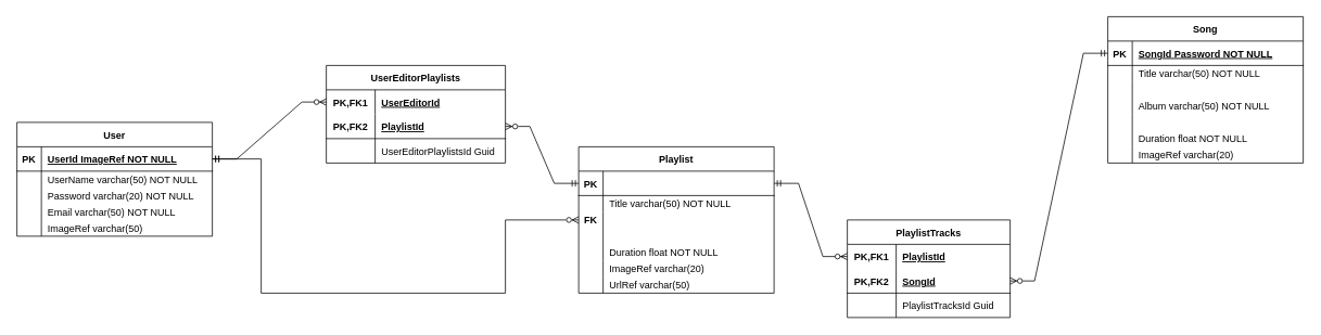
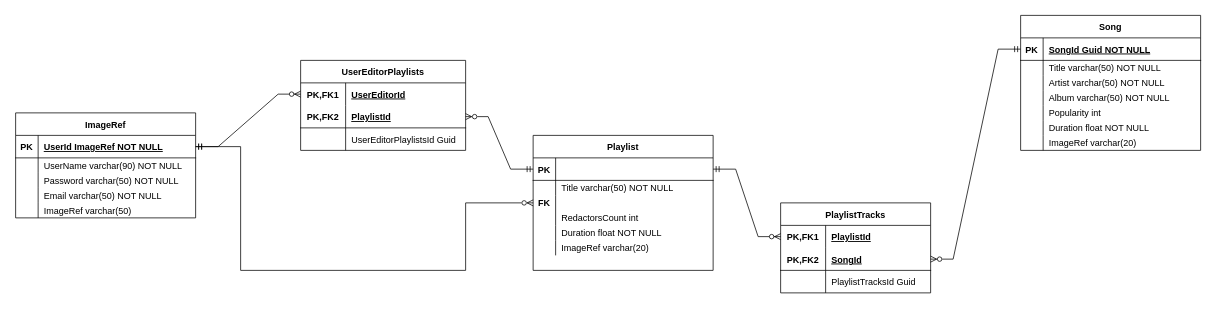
  <mxCell id="0" />
  <mxCell id="1" parent="0" />
- <mxCell id="2" value="User" style="shape=table;startSize=30;container=1;collapsible=1;childLayout=tableLayout;fixedRows=1;rowLines=0;fontStyle=1;align=center;resizeLast=1;" parent="1" vertex="1"><mxGeometry x="20" y="150" width="240" height="140" as="geometry" /></mxCell>
+ <mxCell id="2" value="ImageRef" style="shape=table;startSize=30;container=1;collapsible=1;childLayout=tableLayout;fixedRows=1;rowLines=0;fontStyle=1;align=center;resizeLast=1;" parent="1" vertex="1"><mxGeometry x="20" y="150" width="240" height="140" as="geometry" /></mxCell>
  <mxCell id="3" value="" style="shape=partialRectangle;collapsible=0;dropTarget=0;pointerEvents=0;fillColor=none;points=[[0,0.5],[1,0.5]];portConstraint=eastwest;top=0;left=0;right=0;bottom=1;" parent="2" vertex="1"><mxGeometry y="30" width="240" height="30" as="geometry" /></mxCell>
  <mxCell id="4" value="PK" style="shape=partialRectangle;overflow=hidden;connectable=0;fillColor=none;top=0;left=0;bottom=0;right=0;fontStyle=1;" parent="3" vertex="1"><mxGeometry width="30" height="30" as="geometry"><mxRectangle width="30" height="30" as="alternateBounds" /></mxGeometry></mxCell>
  <mxCell id="5" value="UserId ImageRef NOT NULL " style="shape=partialRectangle;overflow=hidden;connectable=0;fillColor=none;top=0;left=0;bottom=0;right=0;align=left;spacingLeft=6;fontStyle=5;" parent="3" vertex="1"><mxGeometry x="30" width="210" height="30" as="geometry"><mxRectangle width="210" height="30" as="alternateBounds" /></mxGeometry></mxCell>
  <mxCell id="6" value="" style="shape=partialRectangle;collapsible=0;dropTarget=0;pointerEvents=0;fillColor=none;points=[[0,0.5],[1,0.5]];portConstraint=eastwest;top=0;left=0;right=0;bottom=0;" parent="2" vertex="1"><mxGeometry y="60" width="240" height="20" as="geometry" /></mxCell>
  <mxCell id="7" value="" style="shape=partialRectangle;overflow=hidden;connectable=0;fillColor=none;top=0;left=0;bottom=0;right=0;" parent="6" vertex="1"><mxGeometry width="30" height="20" as="geometry"><mxRectangle width="30" height="20" as="alternateBounds" /></mxGeometry></mxCell>
- <mxCell id="8" value="UserName varchar(50) NOT NULL" style="shape=partialRectangle;overflow=hidden;connectable=0;fillColor=none;top=0;left=0;bottom=0;right=0;align=left;spacingLeft=6;" parent="6" vertex="1"><mxGeometry x="30" width="210" height="20" as="geometry"><mxRectangle width="210" height="20" as="alternateBounds" /></mxGeometry></mxCell>
+ <mxCell id="8" value="UserName varchar(90) NOT NULL" style="shape=partialRectangle;overflow=hidden;connectable=0;fillColor=none;top=0;left=0;bottom=0;right=0;align=left;spacingLeft=6;" parent="6" vertex="1"><mxGeometry x="30" width="210" height="20" as="geometry"><mxRectangle width="210" height="20" as="alternateBounds" /></mxGeometry></mxCell>
  <mxCell id="9" value="" style="shape=partialRectangle;collapsible=0;dropTarget=0;pointerEvents=0;fillColor=none;points=[[0,0.5],[1,0.5]];portConstraint=eastwest;top=0;left=0;right=0;bottom=0;" parent="2" vertex="1"><mxGeometry y="80" width="240" height="20" as="geometry" /></mxCell>
  <mxCell id="10" value="" style="shape=partialRectangle;overflow=hidden;connectable=0;fillColor=none;top=0;left=0;bottom=0;right=0;" parent="9" vertex="1"><mxGeometry width="30" height="20" as="geometry"><mxRectangle width="30" height="20" as="alternateBounds" /></mxGeometry></mxCell>
- <mxCell id="11" value="Password varchar(20) NOT NULL" style="shape=partialRectangle;overflow=hidden;connectable=0;fillColor=none;top=0;left=0;bottom=0;right=0;align=left;spacingLeft=6;" parent="9" vertex="1"><mxGeometry x="30" width="210" height="20" as="geometry"><mxRectangle width="210" height="20" as="alternateBounds" /></mxGeometry></mxCell>
+ <mxCell id="11" value="Password varchar(50) NOT NULL" style="shape=partialRectangle;overflow=hidden;connectable=0;fillColor=none;top=0;left=0;bottom=0;right=0;align=left;spacingLeft=6;" parent="9" vertex="1"><mxGeometry x="30" width="210" height="20" as="geometry"><mxRectangle width="210" height="20" as="alternateBounds" /></mxGeometry></mxCell>
  <mxCell id="12" value="" style="shape=partialRectangle;collapsible=0;dropTarget=0;pointerEvents=0;fillColor=none;points=[[0,0.5],[1,0.5]];portConstraint=eastwest;top=0;left=0;right=0;bottom=0;" parent="2" vertex="1"><mxGeometry y="100" width="240" height="20" as="geometry" /></mxCell>
  <mxCell id="13" value="" style="shape=partialRectangle;overflow=hidden;connectable=0;fillColor=none;top=0;left=0;bottom=0;right=0;" parent="12" vertex="1"><mxGeometry width="30" height="20" as="geometry"><mxRectangle width="30" height="20" as="alternateBounds" /></mxGeometry></mxCell>
  <mxCell id="14" value="Email varchar(50) NOT NULL" style="shape=partialRectangle;overflow=hidden;connectable=0;fillColor=none;top=0;left=0;bottom=0;right=0;align=left;spacingLeft=6;" parent="12" vertex="1"><mxGeometry x="30" width="210" height="20" as="geometry"><mxRectangle width="210" height="20" as="alternateBounds" /></mxGeometry></mxCell>
  <mxCell id="15" value="" style="shape=partialRectangle;collapsible=0;dropTarget=0;pointerEvents=0;fillColor=none;points=[[0,0.5],[1,0.5]];portConstraint=eastwest;top=0;left=0;right=0;bottom=0;" parent="2" vertex="1"><mxGeometry y="120" width="240" height="20" as="geometry" /></mxCell>
  <mxCell id="16" value="" style="shape=partialRectangle;overflow=hidden;connectable=0;fillColor=none;top=0;left=0;bottom=0;right=0;" parent="15" vertex="1"><mxGeometry width="30" height="20" as="geometry"><mxRectangle width="30" height="20" as="alternateBounds" /></mxGeometry></mxCell>
  <mxCell id="17" value="ImageRef varchar(50)" style="shape=partialRectangle;overflow=hidden;connectable=0;fillColor=none;top=0;left=0;bottom=0;right=0;align=left;spacingLeft=6;" parent="15" vertex="1"><mxGeometry x="30" width="210" height="20" as="geometry"><mxRectangle width="210" height="20" as="alternateBounds" /></mxGeometry></mxCell>
  <mxCell id="18" value="Song" style="shape=table;startSize=30;container=1;collapsible=1;childLayout=tableLayout;fixedRows=1;rowLines=0;fontStyle=1;align=center;resizeLast=1;" parent="1" vertex="1"><mxGeometry x="1360" y="20" width="240" height="180" as="geometry" /></mxCell>
  <mxCell id="19" value="" style="shape=partialRectangle;collapsible=0;dropTarget=0;pointerEvents=0;fillColor=none;points=[[0,0.5],[1,0.5]];portConstraint=eastwest;top=0;left=0;right=0;bottom=1;" parent="18" vertex="1"><mxGeometry y="30" width="240" height="30" as="geometry" /></mxCell>
  <mxCell id="20" value="PK" style="shape=partialRectangle;overflow=hidden;connectable=0;fillColor=none;top=0;left=0;bottom=0;right=0;fontStyle=1;" parent="19" vertex="1"><mxGeometry width="30" height="30" as="geometry"><mxRectangle width="30" height="30" as="alternateBounds" /></mxGeometry></mxCell>
- <mxCell id="21" value="SongId Password NOT NULL " style="shape=partialRectangle;overflow=hidden;connectable=0;fillColor=none;top=0;left=0;bottom=0;right=0;align=left;spacingLeft=6;fontStyle=5;" parent="19" vertex="1"><mxGeometry x="30" width="210" height="30" as="geometry"><mxRectangle width="210" height="30" as="alternateBounds" /></mxGeometry></mxCell>
+ <mxCell id="21" value="SongId Guid NOT NULL " style="shape=partialRectangle;overflow=hidden;connectable=0;fillColor=none;top=0;left=0;bottom=0;right=0;align=left;spacingLeft=6;fontStyle=5;" parent="19" vertex="1"><mxGeometry x="30" width="210" height="30" as="geometry"><mxRectangle width="210" height="30" as="alternateBounds" /></mxGeometry></mxCell>
  <mxCell id="22" value="" style="shape=partialRectangle;collapsible=0;dropTarget=0;pointerEvents=0;fillColor=none;points=[[0,0.5],[1,0.5]];portConstraint=eastwest;top=0;left=0;right=0;bottom=0;" parent="18" vertex="1"><mxGeometry y="60" width="240" height="20" as="geometry" /></mxCell>
  <mxCell id="23" value="" style="shape=partialRectangle;overflow=hidden;connectable=0;fillColor=none;top=0;left=0;bottom=0;right=0;" parent="22" vertex="1"><mxGeometry width="30" height="20" as="geometry"><mxRectangle width="30" height="20" as="alternateBounds" /></mxGeometry></mxCell>
  <mxCell id="24" value="Title varchar(50) NOT NULL" style="shape=partialRectangle;overflow=hidden;connectable=0;fillColor=none;top=0;left=0;bottom=0;right=0;align=left;spacingLeft=6;" parent="22" vertex="1"><mxGeometry x="30" width="210" height="20" as="geometry"><mxRectangle width="210" height="20" as="alternateBounds" /></mxGeometry></mxCell>
  <mxCell id="25" value="" style="shape=partialRectangle;collapsible=0;dropTarget=0;pointerEvents=0;fillColor=none;points=[[0,0.5],[1,0.5]];portConstraint=eastwest;top=0;left=0;right=0;bottom=0;" parent="18" vertex="1"><mxGeometry y="80" width="240" height="20" as="geometry" /></mxCell>
  <mxCell id="26" value="" style="shape=partialRectangle;overflow=hidden;connectable=0;fillColor=none;top=0;left=0;bottom=0;right=0;fontStyle=1" parent="25" vertex="1"><mxGeometry width="30" height="20" as="geometry"><mxRectangle width="30" height="20" as="alternateBounds" /></mxGeometry></mxCell>
+ <mxCell id="27" value="Artist varchar(50) NOT NULL" style="shape=partialRectangle;overflow=hidden;connectable=0;fillColor=none;top=0;left=0;bottom=0;right=0;align=left;spacingLeft=6;" parent="25" vertex="1"><mxGeometry x="30" width="210" height="20" as="geometry"><mxRectangle width="210" height="20" as="alternateBounds" /></mxGeometry></mxCell>
  <mxCell id="28" value="" style="shape=partialRectangle;collapsible=0;dropTarget=0;pointerEvents=0;fillColor=none;points=[[0,0.5],[1,0.5]];portConstraint=eastwest;top=0;left=0;right=0;bottom=0;" parent="18" vertex="1"><mxGeometry y="100" width="240" height="20" as="geometry" /></mxCell>
  <mxCell id="29" value="" style="shape=partialRectangle;overflow=hidden;connectable=0;fillColor=none;top=0;left=0;bottom=0;right=0;fontStyle=1" parent="28" vertex="1"><mxGeometry width="30" height="20" as="geometry"><mxRectangle width="30" height="20" as="alternateBounds" /></mxGeometry></mxCell>
  <mxCell id="30" value="Album varchar(50) NOT NULL" style="shape=partialRectangle;overflow=hidden;connectable=0;fillColor=none;top=0;left=0;bottom=0;right=0;align=left;spacingLeft=6;" parent="28" vertex="1"><mxGeometry x="30" width="210" height="20" as="geometry"><mxRectangle width="210" height="20" as="alternateBounds" /></mxGeometry></mxCell>
  <mxCell id="31" value="" style="shape=partialRectangle;collapsible=0;dropTarget=0;pointerEvents=0;fillColor=none;points=[[0,0.5],[1,0.5]];portConstraint=eastwest;top=0;left=0;right=0;bottom=0;" parent="18" vertex="1"><mxGeometry y="120" width="240" height="20" as="geometry" /></mxCell>
  <mxCell id="32" value="" style="shape=partialRectangle;overflow=hidden;connectable=0;fillColor=none;top=0;left=0;bottom=0;right=0;" parent="31" vertex="1"><mxGeometry width="30" height="20" as="geometry"><mxRectangle width="30" height="20" as="alternateBounds" /></mxGeometry></mxCell>
+ <mxCell id="33" value="Popularity int" style="shape=partialRectangle;overflow=hidden;connectable=0;fillColor=none;top=0;left=0;bottom=0;right=0;align=left;spacingLeft=6;" parent="31" vertex="1"><mxGeometry x="30" width="210" height="20" as="geometry"><mxRectangle width="210" height="20" as="alternateBounds" /></mxGeometry></mxCell>
  <mxCell id="34" value="" style="shape=partialRectangle;collapsible=0;dropTarget=0;pointerEvents=0;fillColor=none;points=[[0,0.5],[1,0.5]];portConstraint=eastwest;top=0;left=0;right=0;bottom=0;" parent="18" vertex="1"><mxGeometry y="140" width="240" height="20" as="geometry" /></mxCell>
  <mxCell id="35" value="" style="shape=partialRectangle;overflow=hidden;connectable=0;fillColor=none;top=0;left=0;bottom=0;right=0;" parent="34" vertex="1"><mxGeometry width="30" height="20" as="geometry"><mxRectangle width="30" height="20" as="alternateBounds" /></mxGeometry></mxCell>
  <mxCell id="36" value="Duration float NOT NULL" style="shape=partialRectangle;overflow=hidden;connectable=0;fillColor=none;top=0;left=0;bottom=0;right=0;align=left;spacingLeft=6;" parent="34" vertex="1"><mxGeometry x="30" width="210" height="20" as="geometry"><mxRectangle width="210" height="20" as="alternateBounds" /></mxGeometry></mxCell>
  <mxCell id="37" value="" style="shape=partialRectangle;collapsible=0;dropTarget=0;pointerEvents=0;fillColor=none;points=[[0,0.5],[1,0.5]];portConstraint=eastwest;top=0;left=0;right=0;bottom=0;" parent="18" vertex="1"><mxGeometry y="160" width="240" height="20" as="geometry" /></mxCell>
  <mxCell id="38" value="" style="shape=partialRectangle;overflow=hidden;connectable=0;fillColor=none;top=0;left=0;bottom=0;right=0;" parent="37" vertex="1"><mxGeometry width="30" height="20" as="geometry"><mxRectangle width="30" height="20" as="alternateBounds" /></mxGeometry></mxCell>
  <mxCell id="39" value="ImageRef varchar(20)" style="shape=partialRectangle;overflow=hidden;connectable=0;fillColor=none;top=0;left=0;bottom=0;right=0;align=left;spacingLeft=6;" parent="37" vertex="1"><mxGeometry x="30" width="210" height="20" as="geometry"><mxRectangle width="210" height="20" as="alternateBounds" /></mxGeometry></mxCell>
  <mxCell id="40" value="Playlist" style="shape=table;startSize=30;container=1;collapsible=1;childLayout=tableLayout;fixedRows=1;rowLines=0;fontStyle=1;align=center;resizeLast=1;" parent="1" vertex="1"><mxGeometry x="710" y="180" width="240" height="180" as="geometry" /></mxCell>
  <mxCell id="41" value="" style="shape=partialRectangle;collapsible=0;dropTarget=0;pointerEvents=0;fillColor=none;points=[[0,0.5],[1,0.5]];portConstraint=eastwest;top=0;left=0;right=0;bottom=1;" parent="40" vertex="1"><mxGeometry y="30" width="240" height="30" as="geometry" /></mxCell>
  <mxCell id="42" value="PK" style="shape=partialRectangle;overflow=hidden;connectable=0;fillColor=none;top=0;left=0;bottom=0;right=0;fontStyle=1;" parent="41" vertex="1"><mxGeometry width="30" height="30" as="geometry"><mxRectangle width="30" height="30" as="alternateBounds" /></mxGeometry></mxCell>
  <mxCell id="43" value="" style="shape=partialRectangle;collapsible=0;dropTarget=0;pointerEvents=0;fillColor=none;points=[[0,0.5],[1,0.5]];portConstraint=eastwest;top=0;left=0;right=0;bottom=0;" parent="40" vertex="1"><mxGeometry y="60" width="240" height="20" as="geometry" /></mxCell>
  <mxCell id="44" value="" style="shape=partialRectangle;overflow=hidden;connectable=0;fillColor=none;top=0;left=0;bottom=0;right=0;" parent="43" vertex="1"><mxGeometry width="30" height="20" as="geometry"><mxRectangle width="30" height="20" as="alternateBounds" /></mxGeometry></mxCell>
  <mxCell id="45" value="Title varchar(50) NOT NULL" style="shape=partialRectangle;overflow=hidden;connectable=0;fillColor=none;top=0;left=0;bottom=0;right=0;align=left;spacingLeft=6;" parent="43" vertex="1"><mxGeometry x="30" width="210" height="20" as="geometry"><mxRectangle width="210" height="20" as="alternateBounds" /></mxGeometry></mxCell>
  <mxCell id="46" value="" style="shape=partialRectangle;collapsible=0;dropTarget=0;pointerEvents=0;fillColor=none;points=[[0,0.5],[1,0.5]];portConstraint=eastwest;top=0;left=0;right=0;bottom=0;" parent="40" vertex="1"><mxGeometry y="80" width="240" height="20" as="geometry" /></mxCell>
  <mxCell id="47" value="FK" style="shape=partialRectangle;overflow=hidden;connectable=0;fillColor=none;top=0;left=0;bottom=0;right=0;fontStyle=1" parent="46" vertex="1"><mxGeometry width="30" height="20" as="geometry"><mxRectangle width="30" height="20" as="alternateBounds" /></mxGeometry></mxCell>
  <mxCell id="48" value="" style="shape=partialRectangle;collapsible=0;dropTarget=0;pointerEvents=0;fillColor=none;points=[[0,0.5],[1,0.5]];portConstraint=eastwest;top=0;left=0;right=0;bottom=0;" parent="40" vertex="1"><mxGeometry y="100" width="240" height="20" as="geometry" /></mxCell>
  <mxCell id="49" value="" style="shape=partialRectangle;overflow=hidden;connectable=0;fillColor=none;top=0;left=0;bottom=0;right=0;" parent="48" vertex="1"><mxGeometry width="30" height="20" as="geometry"><mxRectangle width="30" height="20" as="alternateBounds" /></mxGeometry></mxCell>
+ <mxCell id="50" value="RedactorsCount int" style="shape=partialRectangle;overflow=hidden;connectable=0;fillColor=none;top=0;left=0;bottom=0;right=0;align=left;spacingLeft=6;" parent="48" vertex="1"><mxGeometry x="30" width="210" height="20" as="geometry"><mxRectangle width="210" height="20" as="alternateBounds" /></mxGeometry></mxCell>
  <mxCell id="51" value="" style="shape=partialRectangle;collapsible=0;dropTarget=0;pointerEvents=0;fillColor=none;points=[[0,0.5],[1,0.5]];portConstraint=eastwest;top=0;left=0;right=0;bottom=0;" parent="40" vertex="1"><mxGeometry y="120" width="240" height="20" as="geometry" /></mxCell>
  <mxCell id="52" value="" style="shape=partialRectangle;overflow=hidden;connectable=0;fillColor=none;top=0;left=0;bottom=0;right=0;" parent="51" vertex="1"><mxGeometry width="30" height="20" as="geometry"><mxRectangle width="30" height="20" as="alternateBounds" /></mxGeometry></mxCell>
  <mxCell id="53" value="Duration float NOT NULL" style="shape=partialRectangle;overflow=hidden;connectable=0;fillColor=none;top=0;left=0;bottom=0;right=0;align=left;spacingLeft=6;" parent="51" vertex="1"><mxGeometry x="30" width="210" height="20" as="geometry"><mxRectangle width="210" height="20" as="alternateBounds" /></mxGeometry></mxCell>
  <mxCell id="54" value="" style="shape=partialRectangle;collapsible=0;dropTarget=0;pointerEvents=0;fillColor=none;points=[[0,0.5],[1,0.5]];portConstraint=eastwest;top=0;left=0;right=0;bottom=0;" parent="40" vertex="1"><mxGeometry y="140" width="240" height="20" as="geometry" /></mxCell>
  <mxCell id="55" value="" style="shape=partialRectangle;overflow=hidden;connectable=0;fillColor=none;top=0;left=0;bottom=0;right=0;" parent="54" vertex="1"><mxGeometry width="30" height="20" as="geometry"><mxRectangle width="30" height="20" as="alternateBounds" /></mxGeometry></mxCell>
  <mxCell id="56" value="ImageRef varchar(20)" style="shape=partialRectangle;overflow=hidden;connectable=0;fillColor=none;top=0;left=0;bottom=0;right=0;align=left;spacingLeft=6;" parent="54" vertex="1"><mxGeometry x="30" width="210" height="20" as="geometry"><mxRectangle width="210" height="20" as="alternateBounds" /></mxGeometry></mxCell>
  <mxCell id="57" value="" style="shape=partialRectangle;collapsible=0;dropTarget=0;pointerEvents=0;fillColor=none;points=[[0,0.5],[1,0.5]];portConstraint=eastwest;top=0;left=0;right=0;bottom=0;" parent="40" vertex="1"><mxGeometry y="160" width="240" height="20" as="geometry" /></mxCell>
  <mxCell id="58" value="" style="shape=partialRectangle;overflow=hidden;connectable=0;fillColor=none;top=0;left=0;bottom=0;right=0;" parent="57" vertex="1"><mxGeometry width="30" height="20" as="geometry"><mxRectangle width="30" height="20" as="alternateBounds" /></mxGeometry></mxCell>
- <mxCell id="59" value="UrlRef varchar(50)" style="shape=partialRectangle;overflow=hidden;connectable=0;fillColor=none;top=0;left=0;bottom=0;right=0;align=left;spacingLeft=6;" parent="57" vertex="1"><mxGeometry x="30" width="210" height="20" as="geometry"><mxRectangle width="210" height="20" as="alternateBounds" /></mxGeometry></mxCell>
  <mxCell id="60" value="" style="edgeStyle=entityRelationEdgeStyle;fontSize=12;html=1;endArrow=ERzeroToMany;startArrow=ERmandOne;rounded=0;exitX=1;exitY=0.5;exitDx=0;exitDy=0;entryX=0;entryY=0.5;entryDx=0;entryDy=0;" parent="1" source="3" target="62" edge="1"><mxGeometry width="100" height="100" relative="1" as="geometry"><mxPoint x="160" y="250" as="sourcePoint" /><mxPoint x="390" y="200" as="targetPoint" /></mxGeometry></mxCell>
  <mxCell id="61" value="UserEditorPlaylists" style="shape=table;startSize=30;container=1;collapsible=1;childLayout=tableLayout;fixedRows=1;rowLines=0;fontStyle=1;align=center;resizeLast=1;" parent="1" vertex="1"><mxGeometry x="400" y="80" width="220" height="120" as="geometry" /></mxCell>
  <mxCell id="62" value="" style="shape=tableRow;horizontal=0;startSize=0;swimlaneHead=0;swimlaneBody=0;fillColor=none;collapsible=0;dropTarget=0;points=[[0,0.5],[1,0.5]];portConstraint=eastwest;top=0;left=0;right=0;bottom=0;" parent="61" vertex="1"><mxGeometry y="30" width="220" height="30" as="geometry" /></mxCell>
  <mxCell id="63" value="PK,FK1" style="shape=partialRectangle;connectable=0;fillColor=none;top=0;left=0;bottom=0;right=0;fontStyle=1;overflow=hidden;" parent="62" vertex="1"><mxGeometry width="60" height="30" as="geometry"><mxRectangle width="60" height="30" as="alternateBounds" /></mxGeometry></mxCell>
  <mxCell id="64" value="UserEditorId" style="shape=partialRectangle;connectable=0;fillColor=none;top=0;left=0;bottom=0;right=0;align=left;spacingLeft=6;fontStyle=5;overflow=hidden;" parent="62" vertex="1"><mxGeometry x="60" width="160" height="30" as="geometry"><mxRectangle width="160" height="30" as="alternateBounds" /></mxGeometry></mxCell>
  <mxCell id="65" value="" style="shape=tableRow;horizontal=0;startSize=0;swimlaneHead=0;swimlaneBody=0;fillColor=none;collapsible=0;dropTarget=0;points=[[0,0.5],[1,0.5]];portConstraint=eastwest;top=0;left=0;right=0;bottom=1;" parent="61" vertex="1"><mxGeometry y="60" width="220" height="30" as="geometry" /></mxCell>
  <mxCell id="66" value="PK,FK2" style="shape=partialRectangle;connectable=0;fillColor=none;top=0;left=0;bottom=0;right=0;fontStyle=1;overflow=hidden;" parent="65" vertex="1"><mxGeometry width="60" height="30" as="geometry"><mxRectangle width="60" height="30" as="alternateBounds" /></mxGeometry></mxCell>
  <mxCell id="67" value="PlaylistId" style="shape=partialRectangle;connectable=0;fillColor=none;top=0;left=0;bottom=0;right=0;align=left;spacingLeft=6;fontStyle=5;overflow=hidden;" parent="65" vertex="1"><mxGeometry x="60" width="160" height="30" as="geometry"><mxRectangle width="160" height="30" as="alternateBounds" /></mxGeometry></mxCell>
  <mxCell id="68" value="" style="shape=tableRow;horizontal=0;startSize=0;swimlaneHead=0;swimlaneBody=0;fillColor=none;collapsible=0;dropTarget=0;points=[[0,0.5],[1,0.5]];portConstraint=eastwest;top=0;left=0;right=0;bottom=0;" parent="61" vertex="1"><mxGeometry y="90" width="220" height="30" as="geometry" /></mxCell>
  <mxCell id="69" value="" style="shape=partialRectangle;connectable=0;fillColor=none;top=0;left=0;bottom=0;right=0;editable=1;overflow=hidden;" parent="68" vertex="1"><mxGeometry width="60" height="30" as="geometry"><mxRectangle width="60" height="30" as="alternateBounds" /></mxGeometry></mxCell>
  <mxCell id="70" value="UserEditorPlaylistsId Guid " style="shape=partialRectangle;connectable=0;fillColor=none;top=0;left=0;bottom=0;right=0;align=left;spacingLeft=6;overflow=hidden;" parent="68" vertex="1"><mxGeometry x="60" width="160" height="30" as="geometry"><mxRectangle width="160" height="30" as="alternateBounds" /></mxGeometry></mxCell>
  <mxCell id="71" value="" style="edgeStyle=entityRelationEdgeStyle;fontSize=12;html=1;endArrow=ERmandOne;startArrow=ERzeroToMany;rounded=0;startFill=0;endFill=0;entryX=0;entryY=0.5;entryDx=0;entryDy=0;exitX=1;exitY=0.5;exitDx=0;exitDy=0;" parent="1" source="65" target="41" edge="1"><mxGeometry width="100" height="100" relative="1" as="geometry"><mxPoint x="670" y="250" as="sourcePoint" /><mxPoint x="450" y="330" as="targetPoint" /></mxGeometry></mxCell>
  <mxCell id="72" value="" style="edgeStyle=orthogonalEdgeStyle;fontSize=12;html=1;endArrow=ERzeroToMany;startArrow=ERmandOne;rounded=0;exitX=1;exitY=0.5;exitDx=0;exitDy=0;entryX=0;entryY=0.5;entryDx=0;entryDy=0;endFill=0;" parent="1" source="3" target="46" edge="1"><mxGeometry width="100" height="100" relative="1" as="geometry"><mxPoint x="710" y="380" as="sourcePoint" /><mxPoint x="690" y="250" as="targetPoint" /><Array as="points"><mxPoint x="320" y="195" /><mxPoint x="320" y="360" /><mxPoint x="620" y="360" /><mxPoint x="620" y="270" /></Array></mxGeometry></mxCell>
  <mxCell id="73" value="PlaylistTracks" style="shape=table;startSize=30;container=1;collapsible=1;childLayout=tableLayout;fixedRows=1;rowLines=0;fontStyle=1;align=center;resizeLast=1;" parent="1" vertex="1"><mxGeometry x="1040" y="270" width="200" height="120" as="geometry" /></mxCell>
  <mxCell id="74" value="" style="shape=tableRow;horizontal=0;startSize=0;swimlaneHead=0;swimlaneBody=0;fillColor=none;collapsible=0;dropTarget=0;points=[[0,0.5],[1,0.5]];portConstraint=eastwest;top=0;left=0;right=0;bottom=0;" parent="73" vertex="1"><mxGeometry y="30" width="200" height="30" as="geometry" /></mxCell>
  <mxCell id="75" value="PK,FK1" style="shape=partialRectangle;connectable=0;fillColor=none;top=0;left=0;bottom=0;right=0;fontStyle=1;overflow=hidden;" parent="74" vertex="1"><mxGeometry width="60" height="30" as="geometry"><mxRectangle width="60" height="30" as="alternateBounds" /></mxGeometry></mxCell>
  <mxCell id="76" value="PlaylistId" style="shape=partialRectangle;connectable=0;fillColor=none;top=0;left=0;bottom=0;right=0;align=left;spacingLeft=6;fontStyle=5;overflow=hidden;" parent="74" vertex="1"><mxGeometry x="60" width="140" height="30" as="geometry"><mxRectangle width="140" height="30" as="alternateBounds" /></mxGeometry></mxCell>
  <mxCell id="77" value="" style="shape=tableRow;horizontal=0;startSize=0;swimlaneHead=0;swimlaneBody=0;fillColor=none;collapsible=0;dropTarget=0;points=[[0,0.5],[1,0.5]];portConstraint=eastwest;top=0;left=0;right=0;bottom=1;" parent="73" vertex="1"><mxGeometry y="60" width="200" height="30" as="geometry" /></mxCell>
  <mxCell id="78" value="PK,FK2" style="shape=partialRectangle;connectable=0;fillColor=none;top=0;left=0;bottom=0;right=0;fontStyle=1;overflow=hidden;" parent="77" vertex="1"><mxGeometry width="60" height="30" as="geometry"><mxRectangle width="60" height="30" as="alternateBounds" /></mxGeometry></mxCell>
  <mxCell id="79" value="SongId" style="shape=partialRectangle;connectable=0;fillColor=none;top=0;left=0;bottom=0;right=0;align=left;spacingLeft=6;fontStyle=5;overflow=hidden;" parent="77" vertex="1"><mxGeometry x="60" width="140" height="30" as="geometry"><mxRectangle width="140" height="30" as="alternateBounds" /></mxGeometry></mxCell>
  <mxCell id="80" value="" style="shape=tableRow;horizontal=0;startSize=0;swimlaneHead=0;swimlaneBody=0;fillColor=none;collapsible=0;dropTarget=0;points=[[0,0.5],[1,0.5]];portConstraint=eastwest;top=0;left=0;right=0;bottom=0;" parent="73" vertex="1"><mxGeometry y="90" width="200" height="30" as="geometry" /></mxCell>
  <mxCell id="81" value="" style="shape=partialRectangle;connectable=0;fillColor=none;top=0;left=0;bottom=0;right=0;editable=1;overflow=hidden;" parent="80" vertex="1"><mxGeometry width="60" height="30" as="geometry"><mxRectangle width="60" height="30" as="alternateBounds" /></mxGeometry></mxCell>
  <mxCell id="82" value="PlaylistTracksId Guid " style="shape=partialRectangle;connectable=0;fillColor=none;top=0;left=0;bottom=0;right=0;align=left;spacingLeft=6;overflow=hidden;" parent="80" vertex="1"><mxGeometry x="60" width="140" height="30" as="geometry"><mxRectangle width="140" height="30" as="alternateBounds" /></mxGeometry></mxCell>
  <mxCell id="83" value="" style="edgeStyle=entityRelationEdgeStyle;fontSize=12;html=1;endArrow=ERzeroToMany;startArrow=ERmandOne;rounded=0;entryX=0;entryY=0.5;entryDx=0;entryDy=0;exitX=1;exitY=0.5;exitDx=0;exitDy=0;" parent="1" source="41" target="74" edge="1"><mxGeometry width="100" height="100" relative="1" as="geometry"><mxPoint x="920" y="510" as="sourcePoint" /><mxPoint x="1120" y="270" as="targetPoint" /></mxGeometry></mxCell>
  <mxCell id="84" value="" style="edgeStyle=entityRelationEdgeStyle;fontSize=12;html=1;endArrow=ERmandOne;startArrow=ERzeroToMany;rounded=0;startFill=0;endFill=0;entryX=0;entryY=0.5;entryDx=0;entryDy=0;exitX=1;exitY=0.5;exitDx=0;exitDy=0;" parent="1" source="77" target="19" edge="1"><mxGeometry width="100" height="100" relative="1" as="geometry"><mxPoint x="1240" y="170" as="sourcePoint" /><mxPoint x="1340" y="70" as="targetPoint" /></mxGeometry></mxCell>
